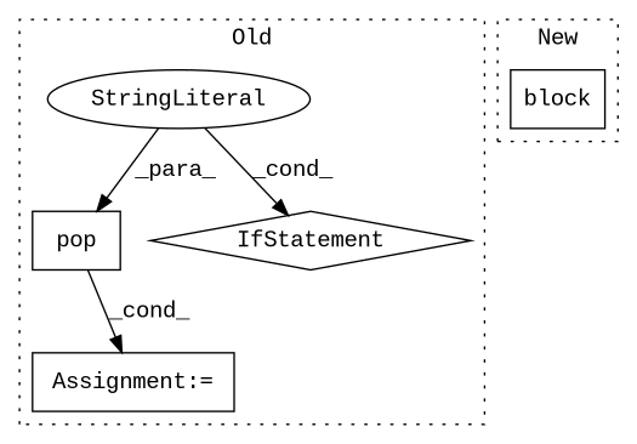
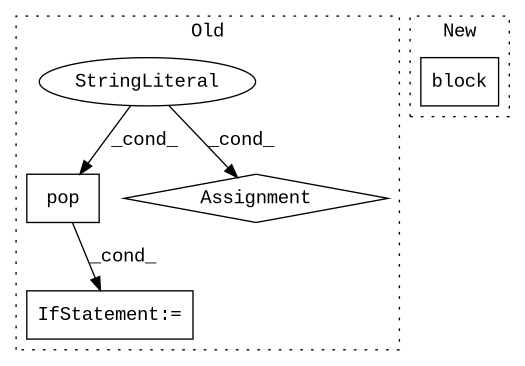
  digraph {
    fontname="Liberation Mono"
    node [a=32 fontname="Liberation Mono" shape=box]
    edge [fontname="Liberation Mono"]
    n1 [l="4,1" label=pop s="1220,1235"]
    n2 [a=45 l=6 label=StringLiteral s=1224 shape=ellipse]
-   n3 [a=7 l=1 label="Assignment:=" s=1212]
-   n4 [a=25 l="4,2" label=IfStatement s="1244,1266" shape=diamond]
+   n3 [a=7 l=1 label="IfStatement:=" s=1212]
+   n4 [a=25 l="4,2" label=Assignment s="1244,1266" shape=diamond]
    n5 [l="6,1" label=block s="1089,1113"]
    subgraph cluster_1 {
      label=Old
      style=dotted
      n1
      n2
      n3
      n4
    }
    subgraph cluster_2 {
      label=New
      style=dotted
      n5
    }
    n1 -> n3 [label=_cond_]
-   n2 -> n1 [label=_para_]
+   n2 -> n1 [label=_cond_]
    n2 -> n4 [label=_cond_]
  }
